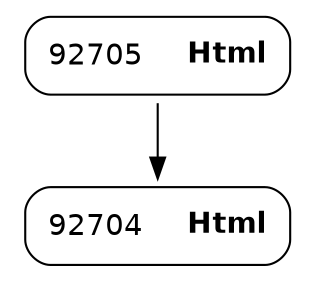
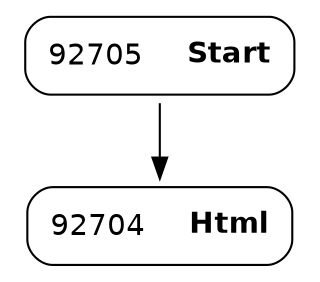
  digraph {
    fontname="DejaVu Sans"
    node [shape=none fontname="DejaVu Sans"]
-   n1 [label=<<TABLE border='1' cellspacing='0' cellpadding='10' style='rounded' ><TR><TD border='0'>92705</TD><TD border='0'><B>Html</B></TD></TR></TABLE>>]
+   n1 [label=<<TABLE border='1' cellspacing='0' cellpadding='10' style='rounded' ><TR><TD border='0'>92705</TD><TD border='0'><B>Start</B></TD></TR></TABLE>>]
    n2 [label=<<TABLE border='1' cellspacing='0' cellpadding='10' style='rounded' ><TR><TD border='0'>92704</TD><TD border='0'><B>Html</B></TD></TR></TABLE>>]
    n1 -> n2 [weight=2 fontname="DejaVu Sans"]
  }
